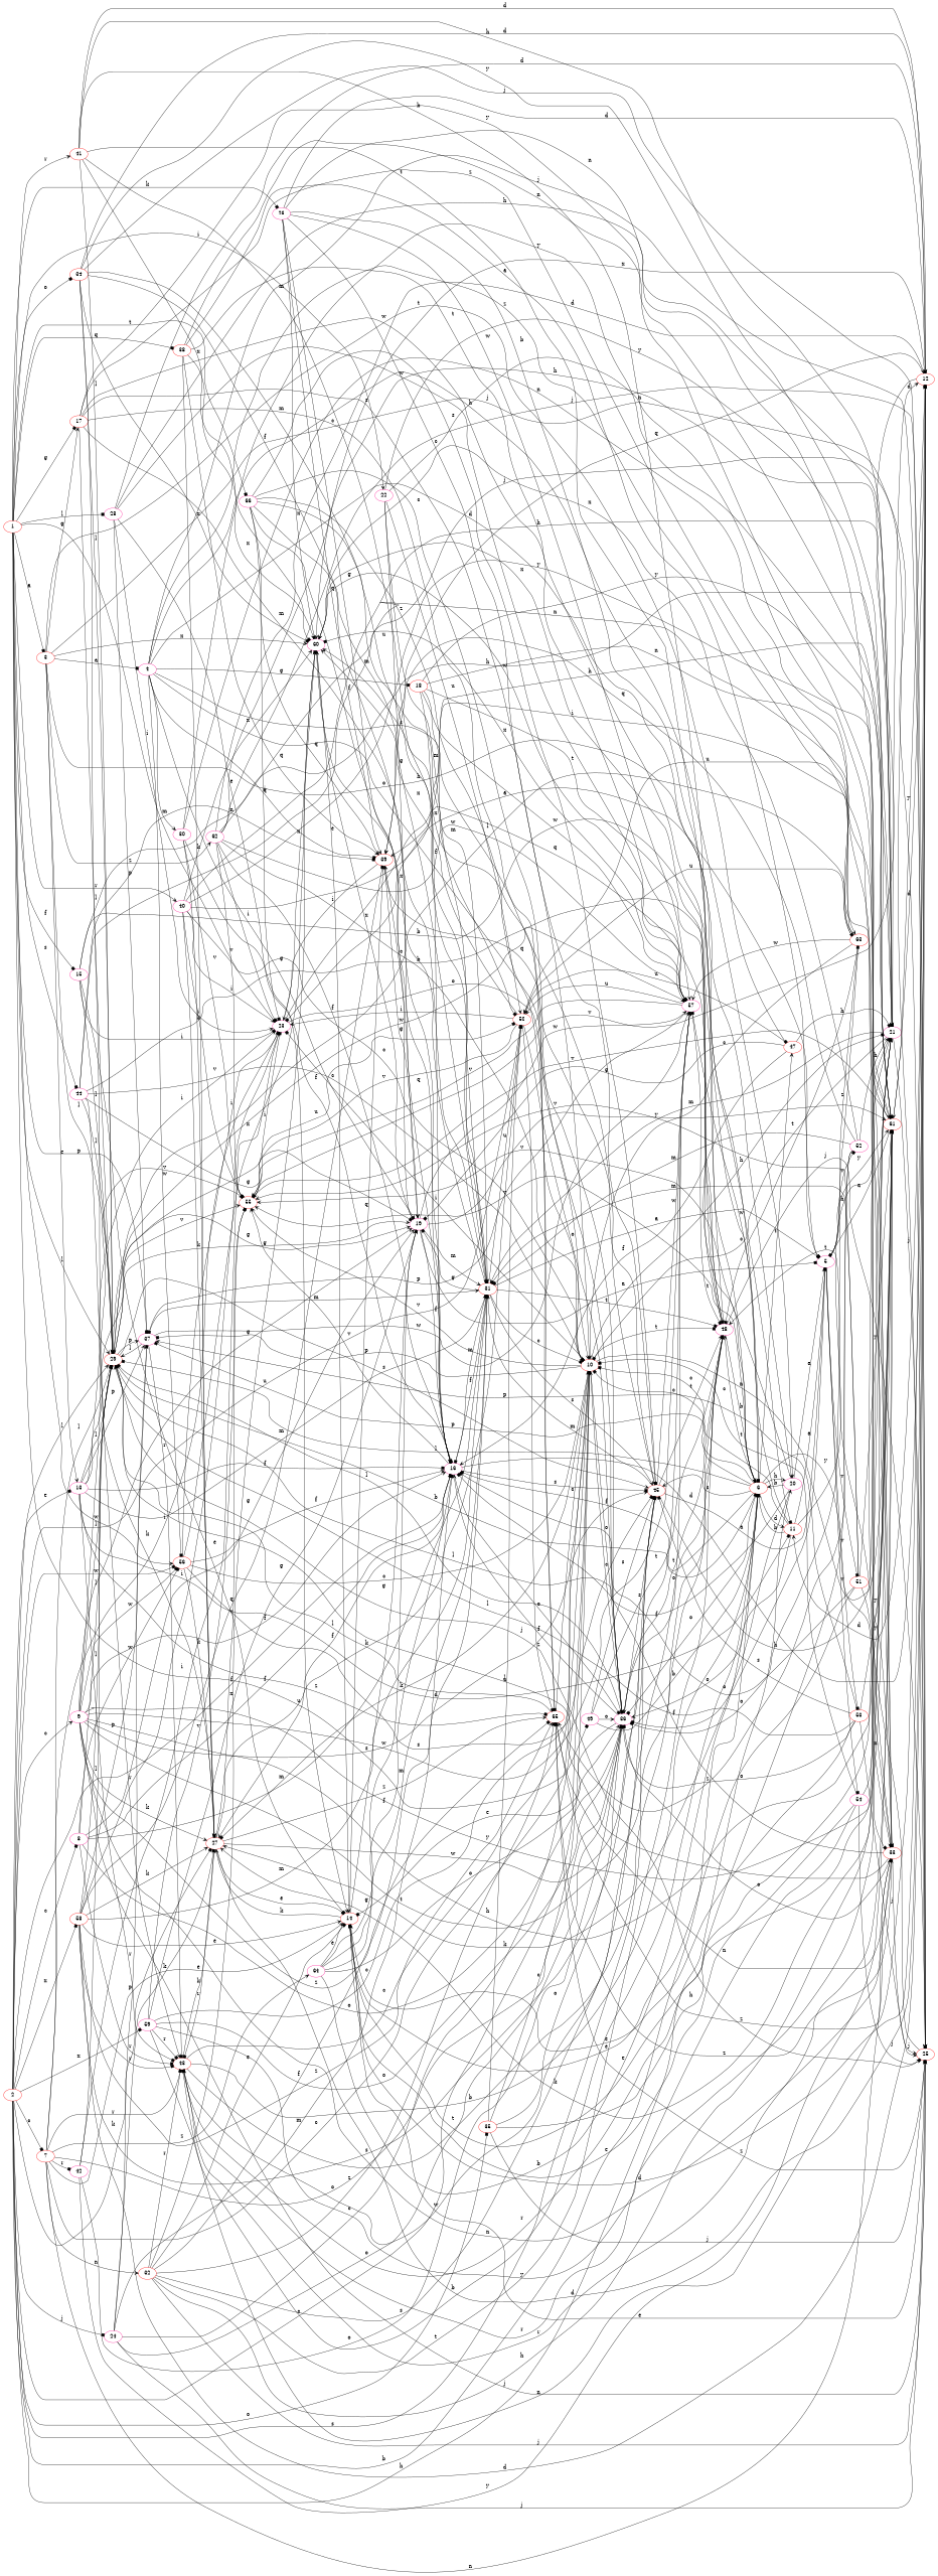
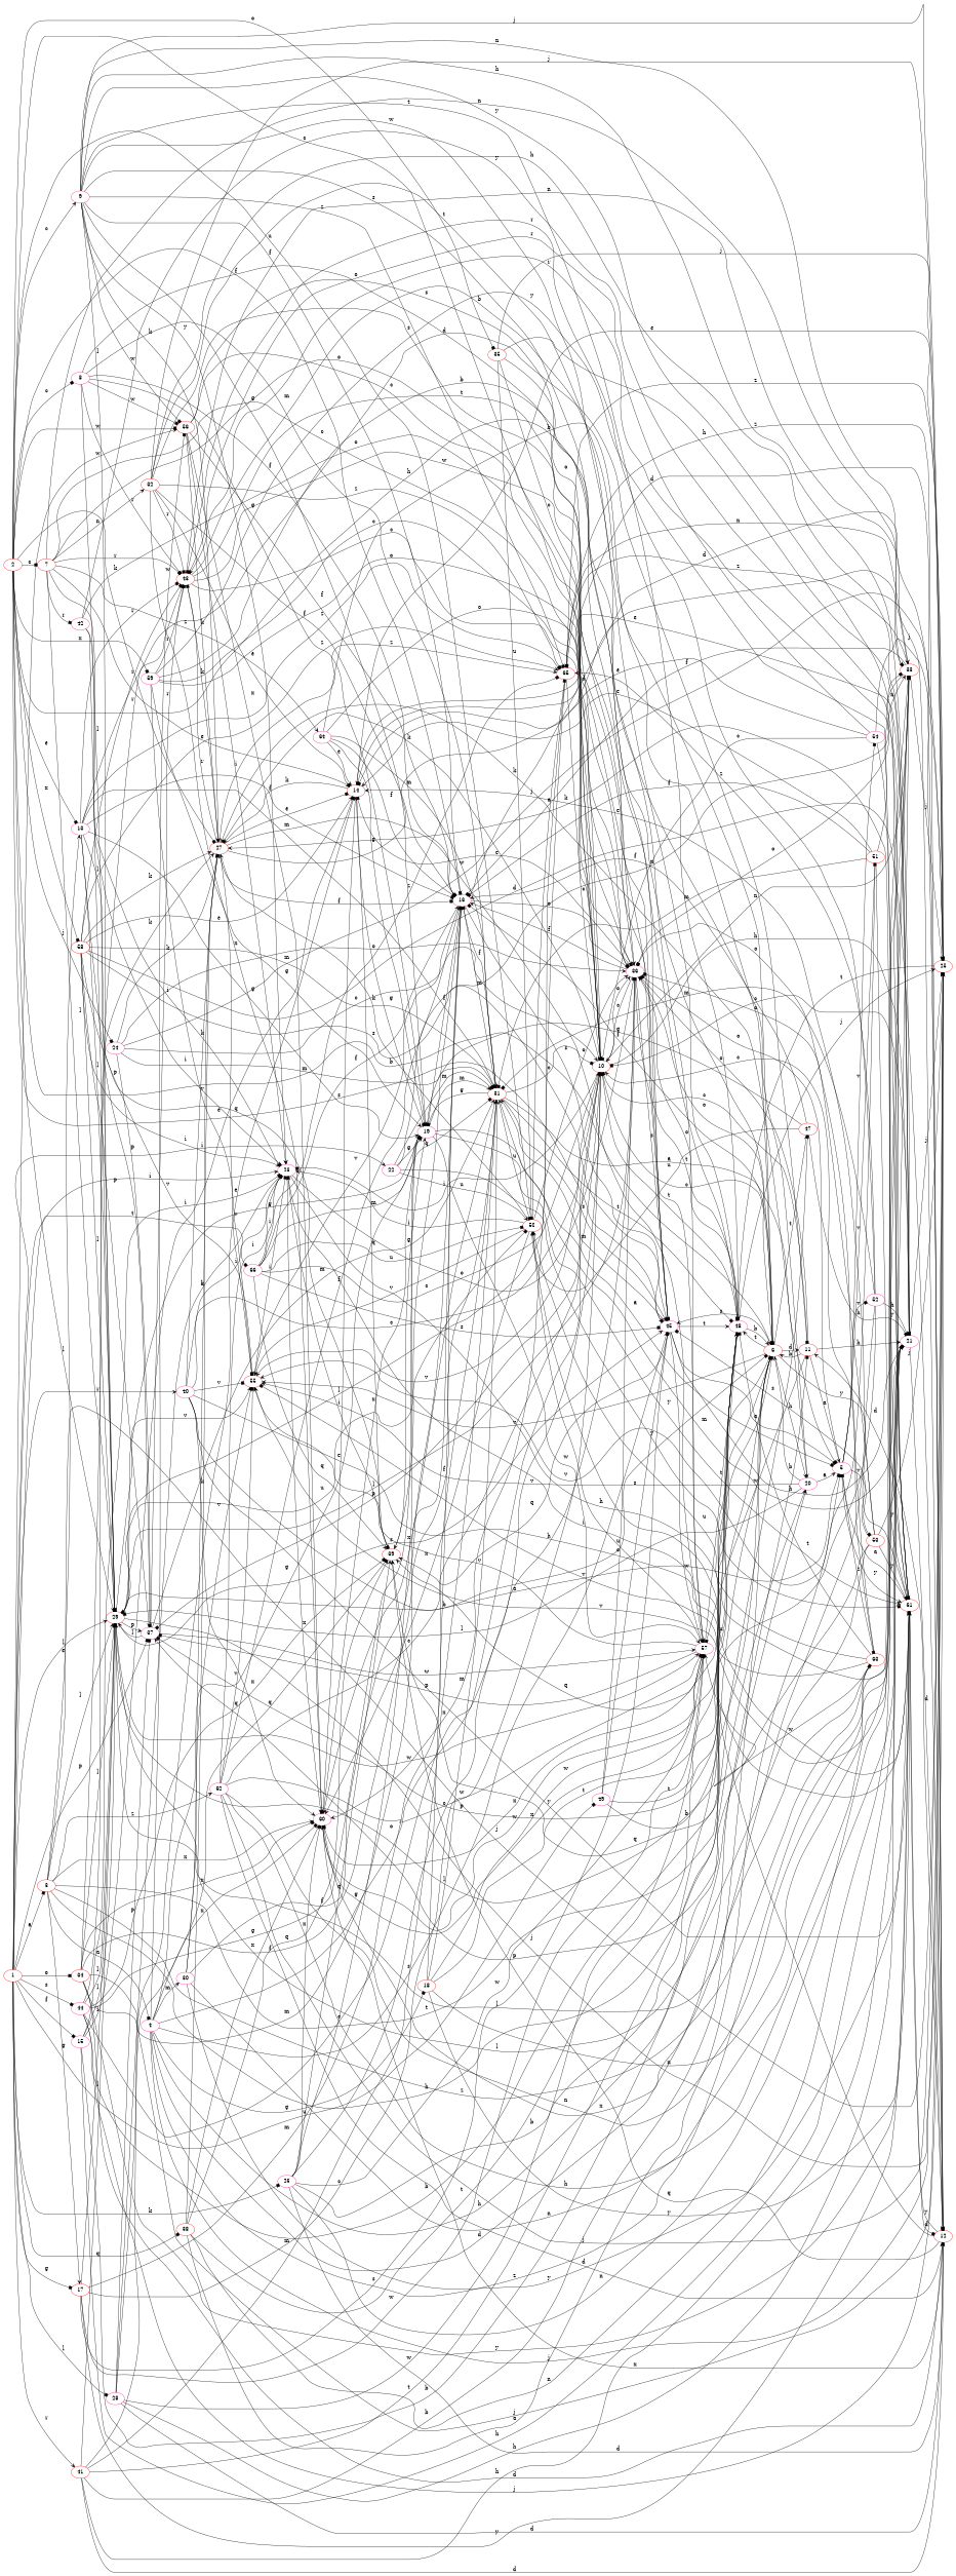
  strict digraph {
    rankdir=LR
    node [color=red]
    edge [arrowhead=vee]
    1
    3
    38
    40 [color=deeppink]
    15 [color=deeppink]
    26 [color=deeppink]
    29
    44 [color=deeppink]
    49 [color=deeppink]
    17
    n11 [color=deeppink label=66]
    56
    28 [color=deeppink]
    34
    41
    22 [color=deeppink]
    23 [color=deeppink]
    37 [color=deeppink]
    4 [color=deeppink]
    20 [color=deeppink]
    62 [color=deeppink]
    63
    13 [color=deeppink]
    25
    60 [color=deeppink]
    47
    39
    5 [color=deeppink]
    27
    48 [color=deeppink]
    33
    10
    21 [color=deeppink]
    61
    55
    6
    14
    19 [color=deeppink]
    57 [color=deeppink]
    12
-   45
+   45 [color=deeppink]
    50
    36 [color=deeppink]
    31
    16 [color=deeppink]
    65
    43
    11
    18
    30 [color=deeppink]
    54 [color=deeppink]
    51
    53
    52 [color=deeppink]
    2
    59 [color=deeppink]
    7
    8 [color=deeppink]
    9 [color=deeppink]
    24 [color=deeppink]
    35
    58
    64 [color=deeppink]
    32
    42 [color=deeppink]
    1 -> 3 [arrowhead=box label=a]
    1 -> 38 [arrowhead=box label=q]
    1 -> 40 [label=r]
    1 -> 15 [arrowhead=box label=f]
    1 -> 26 [arrowhead=box label=k]
    1 -> 29 [label=l]
    1 -> 44 [arrowhead=box label=s]
    1 -> 49 [arrowhead=box label=u]
    1 -> 17 [arrowhead=box label=g]
    1 -> n11 [arrowhead=box label=t]
    1 -> 56 [label=w]
    1 -> 28 [arrowhead=box label=l]
    1 -> 34 [arrowhead=box label=o]
    1 -> 41 [label=r]
    1 -> 22 [label=i]
-   1 -> 23 [arrowhead=box label=i]
+   1 -> 23 [label=i]
    1 -> 37 [arrowhead=box label=p]
    3 -> 29 [label=l]
    3 -> 17 [label=g]
    3 -> 4 [arrowhead=box label=a]
    3 -> 20 [label=h]
    3 -> 62 [label=z]
-   17 -> 63 [label=z]
+   3 -> 63 [label=z]
    3 -> 13 [label=e]
    3 -> 25 [label=j]
    3 -> 60 [label=x]
    3 -> 47 [arrowhead=box label=t]
    38 -> 60 [label=x]
    38 -> 39 [label=q]
    38 -> 5 [arrowhead=box label=a]
    38 -> 27 [label=k]
    38 -> 48 [label=t]
    38 -> 33 [arrowhead=box label=n]
    40 -> 23 [label=i]
    40 -> 60 [label=x]
    40 -> 5 [arrowhead=box label=a]
    40 -> 27 [arrowhead=box label=k]
    40 -> 10 [label=c]
    40 -> 21 [arrowhead=box label=h]
    40 -> 61 [label=y]
    40 -> 55 [arrowhead=box label=v]
    15 -> 29 [label=l]
    15 -> 23 [arrowhead=box label=i]
    15 -> 21 [arrowhead=box label=h]
    15 -> 6 [arrowhead=box label=b]
    15 -> 14 [arrowhead=box label=e]
    26 -> 60 [arrowhead=box label=x]
    26 -> 39 [label=q]
    26 -> 33 [label=n]
    26 -> 10 [label=c]
    26 -> 6 [arrowhead=box label=b]
    26 -> 19 [arrowhead=box label=g]
    26 -> 57 [label=w]
    26 -> 12 [label=d]
    29 -> 37 [label=p]
    29 -> 25 [arrowhead=box label=j]
    29 -> 55 [label=v]
    29 -> 6 [arrowhead=box label=b]
    29 -> 19 [label=g]
    29 -> 57 [label=w]
    29 -> 45 [label=s]
    29 -> 50 [arrowhead=box label=u]
    44 -> 29 [arrowhead=box label=l]
    44 -> 25 [label=j]
-   44 -> 39 [arrowhead=box label=n]
+   44 -> 39 [arrowhead=box label=q]
    44 -> 27 [label=k]
    44 -> 10 [arrowhead=box label=c]
    44 -> 6 [label=b]
    44 -> 19 [arrowhead=box label=g]
    49 -> 48 [label=t]
    49 -> 6 [arrowhead=box label=b]
    49 -> 45 [arrowhead=box label=s]
    49 -> 36 [label=o]
    17 -> 29 [label=l]
    17 -> 10 [label=c]
    17 -> 61 [label=y]
    17 -> 57 [arrowhead=box label=w]
    17 -> 45 [arrowhead=box label=s]
    17 -> 31 [label=m]
    n11 -> 23 [arrowhead=box label=i]
    n11 -> 39 [label=q]
    n11 -> 10 [label=c]
    n11 -> 45 [arrowhead=box label=s]
    n11 -> 50 [arrowhead=box label=u]
    n11 -> 31 [arrowhead=box label=m]
    n11 -> 16 [label=f]
    n11 -> 65 [arrowhead=box label=z]
    56 -> 23 [label=i]
    56 -> 60 [arrowhead=box label=x]
    56 -> 27 [label=k]
    56 -> 10 [label=c]
    56 -> 45 [arrowhead=box label=s]
    56 -> 16 [label=f]
    28 -> 23 [label=i]
    28 -> 37 [arrowhead=box label=p]
    28 -> 21 [label=h]
    28 -> 14 [label=e]
    28 -> 57 [arrowhead=box label=w]
    28 -> 12 [arrowhead=box label=d]
    34 -> 29 [label=l]
    34 -> 25 [label=j]
    34 -> 60 [arrowhead=box label=x]
    34 -> 61 [arrowhead=box label=y]
    34 -> 12 [label=d]
    34 -> 31 [label=m]
    34 -> 16 [arrowhead=box label=f]
    34 -> 43 [label=r]
    41 -> 29 [label=l]
    41 -> 60 [arrowhead=box label=x]
    41 -> 48 [label=t]
    41 -> 21 [label=h]
    41 -> 6 [arrowhead=box label=b]
    41 -> 12 [label=d]
    41 -> 31 [label=m]
    22 -> 33 [arrowhead=box label=n]
    22 -> 61 [arrowhead=box label=y]
    22 -> 19 [label=g]
    22 -> 50 [label=u]
    22 -> 31 [arrowhead=box label=m]
    23 -> 60 [label=x]
    23 -> 21 [label=h]
    23 -> 36 [arrowhead=box label=o]
    37 -> 29 [label=l]
    37 -> 57 [label=w]
    37 -> 31 [label=m]
    37 -> 43 [arrowhead=box label=r]
    4 -> 56 [arrowhead=box label=w]
    4 -> 20 [label=h]
    4 -> 63 [arrowhead=box label=z]
    4 -> 25 [label=j]
    4 -> 39 [arrowhead=box label=q]
    4 -> 19 [label=g]
    4 -> 45 [label=s]
    4 -> 36 [arrowhead=box label=o]
    4 -> 11 [arrowhead=box label=d]
    4 -> 18 [arrowhead=box label=g]
    4 -> 30 [label=m]
    20 -> 29 [arrowhead=box label=l]
    20 -> 5 [label=a]
    20 -> 27 [label=k]
    20 -> 55 [label=v]
    20 -> 6 [label=b]
    62 -> 23 [arrowhead=box label=i]
    62 -> 25 [arrowhead=box label=j]
    62 -> 33 [arrowhead=box label=n]
    62 -> 10 [arrowhead=box label=c]
    62 -> 21 [arrowhead=box label=h]
    62 -> 55 [arrowhead=box label=v]
    62 -> 57 [arrowhead=box label=w]
    62 -> 12 [label=d]
    62 -> 16 [label=f]
    63 -> 29 [label=l]
    63 -> 23 [arrowhead=box label=i]
    63 -> 48 [arrowhead=box label=t]
    63 -> 10 [label=c]
    63 -> 57 [label=w]
    63 -> 50 [label=u]
    63 -> 36 [arrowhead=box label=o]
    13 -> 29 [label=l]
    13 -> 37 [label=p]
    13 -> 55 [label=v]
    13 -> 19 [label=g]
    13 -> 31 [label=m]
    13 -> 16 [arrowhead=box label=f]
    13 -> 65 [arrowhead=box label=z]
    13 -> 43 [arrowhead=box label=r]
    13 -> 11 [arrowhead=box label=d]
    25 -> 48 [label=t]
    25 -> 14 [label=e]
    25 -> 65 [arrowhead=box label=z]
    60 -> 14 [label=e]
    60 -> 57 [arrowhead=box label=w]
    47 -> 21 [arrowhead=box label=h]
    47 -> 19 [arrowhead=box label=g]
    47 -> 50 [label=u]
    47 -> 16 [label=f]
    39 -> 23 [label=i]
    39 -> 19 [label=g]
    5 -> 63 [arrowhead=box label=z]
    5 -> 61 [label=y]
    5 -> 36 [arrowhead=box label=o]
    5 -> 54 [arrowhead=box label=v]
    5 -> 51 [arrowhead=box label=v]
    5 -> 53 [arrowhead=box label=v]
    5 -> 52 [arrowhead=box label=v]
    27 -> 55 [arrowhead=box label=v]
    27 -> 14 [arrowhead=box label=e]
    27 -> 57 [label=w]
    27 -> 12 [arrowhead=box label=d]
    27 -> 16 [arrowhead=box label=f]
    27 -> 65 [label=z]
    27 -> 43 [arrowhead=box label=r]
    48 -> 25 [label=j]
    48 -> 60 [label=x]
    48 -> 39 [label=q]
    48 -> 6 [label=b]
    48 -> 36 [label=o]
-   33 -> 29 [label=l]
    33 -> 25 [label=j]
    33 -> 36 [arrowhead=box label=o]
    33 -> 16 [arrowhead=box label=f]
    33 -> 65 [arrowhead=box label=z]
    10 -> 23 [arrowhead=box label=i]
    10 -> 37 [arrowhead=box label=p]
    10 -> 27 [arrowhead=box label=k]
    10 -> 48 [arrowhead=box label=t]
    10 -> 33 [arrowhead=box label=n]
    10 -> 21 [arrowhead=box label=h]
    10 -> 55 [label=v]
    10 -> 36 [label=o]
    21 -> 25 [arrowhead=box label=j]
    21 -> 10 [arrowhead=box label=c]
    21 -> 14 [arrowhead=box label=e]
    21 -> 12 [label=d]
    21 -> 31 [label=m]
    61 -> 5 [arrowhead=box label=a]
    61 -> 27 [label=k]
    61 -> 55 [arrowhead=box label=v]
    61 -> 12 [arrowhead=box label=d]
    61 -> 50 [label=u]
    61 -> 43 [label=r]
    55 -> 23 [arrowhead=box label=i]
    6 -> 29 [arrowhead=box label=l]
    6 -> 37 [arrowhead=box label=p]
    6 -> 20 [label=h]
    6 -> 47 [label=t]
    6 -> 48 [label=t]
    6 -> 10 [arrowhead=box label=c]
    6 -> 61 [arrowhead=box label=y]
    6 -> 55 [label=v]
    6 -> 45 [label=s]
    6 -> 36 [arrowhead=box label=o]
    6 -> 16 [arrowhead=box label=f]
    6 -> 11 [label=d]
    14 -> 39 [label=q]
    14 -> 27 [label=k]
    14 -> 19 [arrowhead=box label=g]
    14 -> 12 [arrowhead=box label=d]
    19 -> 60 [label=x]
    19 -> 5 [arrowhead=box label=a]
    19 -> 61 [label=y]
    19 -> 57 [label=w]
    19 -> 31 [label=m]
    19 -> 16 [arrowhead=box label=f]
    57 -> 37 [arrowhead=box label=p]
    57 -> 60 [arrowhead=box label=x]
    57 -> 48 [arrowhead=box label=t]
    57 -> 55 [label=v]
    57 -> 50 [label=u]
    12 -> 60 [label=x]
    12 -> 39 [label=q]
    12 -> 61 [label=y]
    12 -> 55 [label=v]
    12 -> 65 [label=z]
    12 -> 11 [label=d]
    45 -> 39 [label=q]
    45 -> 5 [arrowhead=box label=a]
    45 -> 48 [label=t]
    45 -> 21 [arrowhead=box label=h]
    45 -> 57 [label=w]
    45 -> 31 [label=m]
    50 -> 23 [label=i]
    50 -> 60 [label=x]
    50 -> 27 [label=k]
    50 -> 55 [label=v]
    50 -> 36 [label=o]
-   50 -> 65 [arrowhead=box label=z]
+   50 -> 65 [arrowhead=box label=a]
    36 -> 29 [arrowhead=box label=l]
    36 -> 48 [label=t]
    36 -> 10 [label=c]
    36 -> 14 [arrowhead=box label=e]
    36 -> 45 [arrowhead=box label=s]
    36 -> 16 [label=f]
    31 -> 60 [label=x]
    31 -> 5 [arrowhead=box label=a]
    31 -> 48 [arrowhead=box label=t]
    31 -> 10 [arrowhead=box label=c]
    31 -> 19 [arrowhead=box label=g]
    31 -> 45 [label=s]
    31 -> 50 [arrowhead=box label=u]
    31 -> 16 [arrowhead=box label=f]
    16 -> 39 [label=q]
    16 -> 55 [label=v]
    16 -> 12 [label=d]
    16 -> 45 [arrowhead=box label=s]
    16 -> 36 [arrowhead=box label=o]
    16 -> 31 [arrowhead=box label=m]
    65 -> 29 [label=l]
    65 -> 60 [label=x]
    65 -> 33 [label=n]
    65 -> 10 [arrowhead=box label=c]
    43 -> 27 [label=k]
    43 -> 48 [label=t]
    43 -> 33 [label=n]
    43 -> 10 [label=c]
    43 -> 6 [arrowhead=box label=b]
    43 -> 57 [arrowhead=box label=w]
    11 -> 5 [label=a]
    11 -> 10 [arrowhead=box label=c]
    11 -> 21 [label=h]
    11 -> 6 [label=b]
    11 -> 57 [arrowhead=box label=w]
    11 -> 36 [label=o]
    18 -> 48 [label=t]
    18 -> 33 [arrowhead=box label=n]
    18 -> 61 [label=y]
    18 -> 57 [label=w]
    18 -> 31 [label=m]
    18 -> 16 [label=f]
    30 -> 27 [label=k]
    30 -> 33 [label=n]
    30 -> 61 [arrowhead=box label=y]
    30 -> 55 [arrowhead=box label=v]
    30 -> 16 [arrowhead=box label=f]
    54 -> 25 [label=j]
    54 -> 10 [arrowhead=box label=c]
    54 -> 61 [arrowhead=box label=y]
    54 -> 14 [arrowhead=box label=e]
    54 -> 43 [arrowhead=box label=r]
    51 -> 33 [label=n]
    51 -> 61 [arrowhead=box label=y]
    51 -> 55 [label=v]
    51 -> 14 [label=e]
    51 -> 31 [arrowhead=box label=m]
    51 -> 16 [arrowhead=box label=f]
    53 -> 29 [label=l]
    53 -> 37 [label=p]
    53 -> 25 [label=j]
    53 -> 61 [label=y]
    53 -> 14 [label=e]
    53 -> 45 [arrowhead=box label=s]
    53 -> 36 [arrowhead=box label=o]
    52 -> 60 [label=x]
    52 -> 39 [label=q]
    52 -> 21 [label=h]
    52 -> 31 [arrowhead=box label=m]
    52 -> 65 [label=z]
    52 -> 43 [arrowhead=box label=r]
    2 -> 29 [label=l]
    2 -> 56 [arrowhead=box label=w]
    2 -> 20 [label=h]
    2 -> 13 [arrowhead=box label=e]
    2 -> 27 [arrowhead=box label=k]
    2 -> 10 [arrowhead=box label=c]
    2 -> 6 [label=b]
    2 -> 45 [arrowhead=box label=s]
    2 -> 50 [arrowhead=box label=u]
    2 -> 16 [arrowhead=box label=f]
    2 -> 59 [arrowhead=box label=x]
    2 -> 7 [arrowhead=box label=c]
    2 -> 8 [arrowhead=box label=c]
    2 -> 9 [label=c]
    2 -> 24 [arrowhead=box label=j]
    2 -> 35 [arrowhead=box label=o]
    2 -> 58 [arrowhead=box label=x]
    59 -> 10 [arrowhead=box label=c]
    59 -> 61 [label=y]
    59 -> 55 [arrowhead=box label=v]
    59 -> 6 [arrowhead=box label=b]
    59 -> 19 [label=g]
    59 -> 36 [arrowhead=box label=o]
    59 -> 43 [arrowhead=box label=r]
    7 -> 29 [arrowhead=box label=l]
    7 -> 23 [arrowhead=box label=i]
    7 -> 33 [label=n]
    7 -> 10 [arrowhead=box label=c]
    7 -> 14 [label=e]
    7 -> 36 [arrowhead=box label=o]
    7 -> 43 [arrowhead=box label=r]
    7 -> 64 [label=z]
    7 -> 32 [label=n]
    7 -> 42 [arrowhead=box label=r]
    8 -> 29 [label=l]
    8 -> 56 [arrowhead=box label=w]
    8 -> 19 [label=g]
    8 -> 36 [label=o]
    8 -> 31 [label=m]
    8 -> 16 [arrowhead=box label=f]
    8 -> 43 [arrowhead=box label=r]
    9 -> 29 [arrowhead=box label=l]
    9 -> 56 [arrowhead=box label=w]
-   9 -> 23 [label=i]
+   9 -> 23 [label=y]
    9 -> 25 [arrowhead=box label=j]
    9 -> 27 [label=k]
    9 -> 48 [label=t]
    9 -> 33 [arrowhead=box label=n]
    9 -> 21 [arrowhead=box label=h]
    9 -> 61 [arrowhead=box label=y]
    9 -> 19 [label=g]
    9 -> 57 [label=w]
    9 -> 45 [label=s]
    9 -> 16 [label=f]
    9 -> 65 [arrowhead=box label=z]
    24 -> 37 [arrowhead=box label=p]
    24 -> 25 [label=j]
    24 -> 27 [arrowhead=box label=k]
    24 -> 10 [label=c]
    24 -> 36 [label=o]
    24 -> 31 [arrowhead=box label=m]
    35 -> 25 [arrowhead=box label=j]
    35 -> 10 [arrowhead=box label=c]
    35 -> 21 [label=h]
    35 -> 50 [arrowhead=box label=u]
    35 -> 36 [label=o]
    58 -> 29 [arrowhead=box label=l]
    58 -> 23 [label=i]
    58 -> 37 [label=p]
    58 -> 39 [arrowhead=box label=q]
    58 -> 27 [label=k]
    58 -> 14 [label=e]
    58 -> 12 [arrowhead=box label=d]
    58 -> 45 [label=s]
    58 -> 31 [label=m]
    58 -> 65 [label=z]
    58 -> 43 [arrowhead=box label=r]
    64 -> 6 [arrowhead=box label=b]
    64 -> 14 [label=e]
    64 -> 19 [label=g]
    64 -> 36 [label=o]
    64 -> 31 [label=m]
    64 -> 16 [label=f]
    32 -> 25 [label=j]
    32 -> 60 [label=x]
    32 -> 48 [arrowhead=box label=t]
    32 -> 21 [label=h]
    32 -> 14 [arrowhead=box label=e]
    32 -> 45 [arrowhead=box label=s]
    32 -> 16 [arrowhead=box label=f]
    32 -> 65 [arrowhead=box label=z]
    32 -> 43 [arrowhead=box label=r]
    42 -> 29 [arrowhead=box label=l]
    42 -> 23 [label=i]
    42 -> 61 [arrowhead=box label=y]
    42 -> 36 [label=o]
  }
